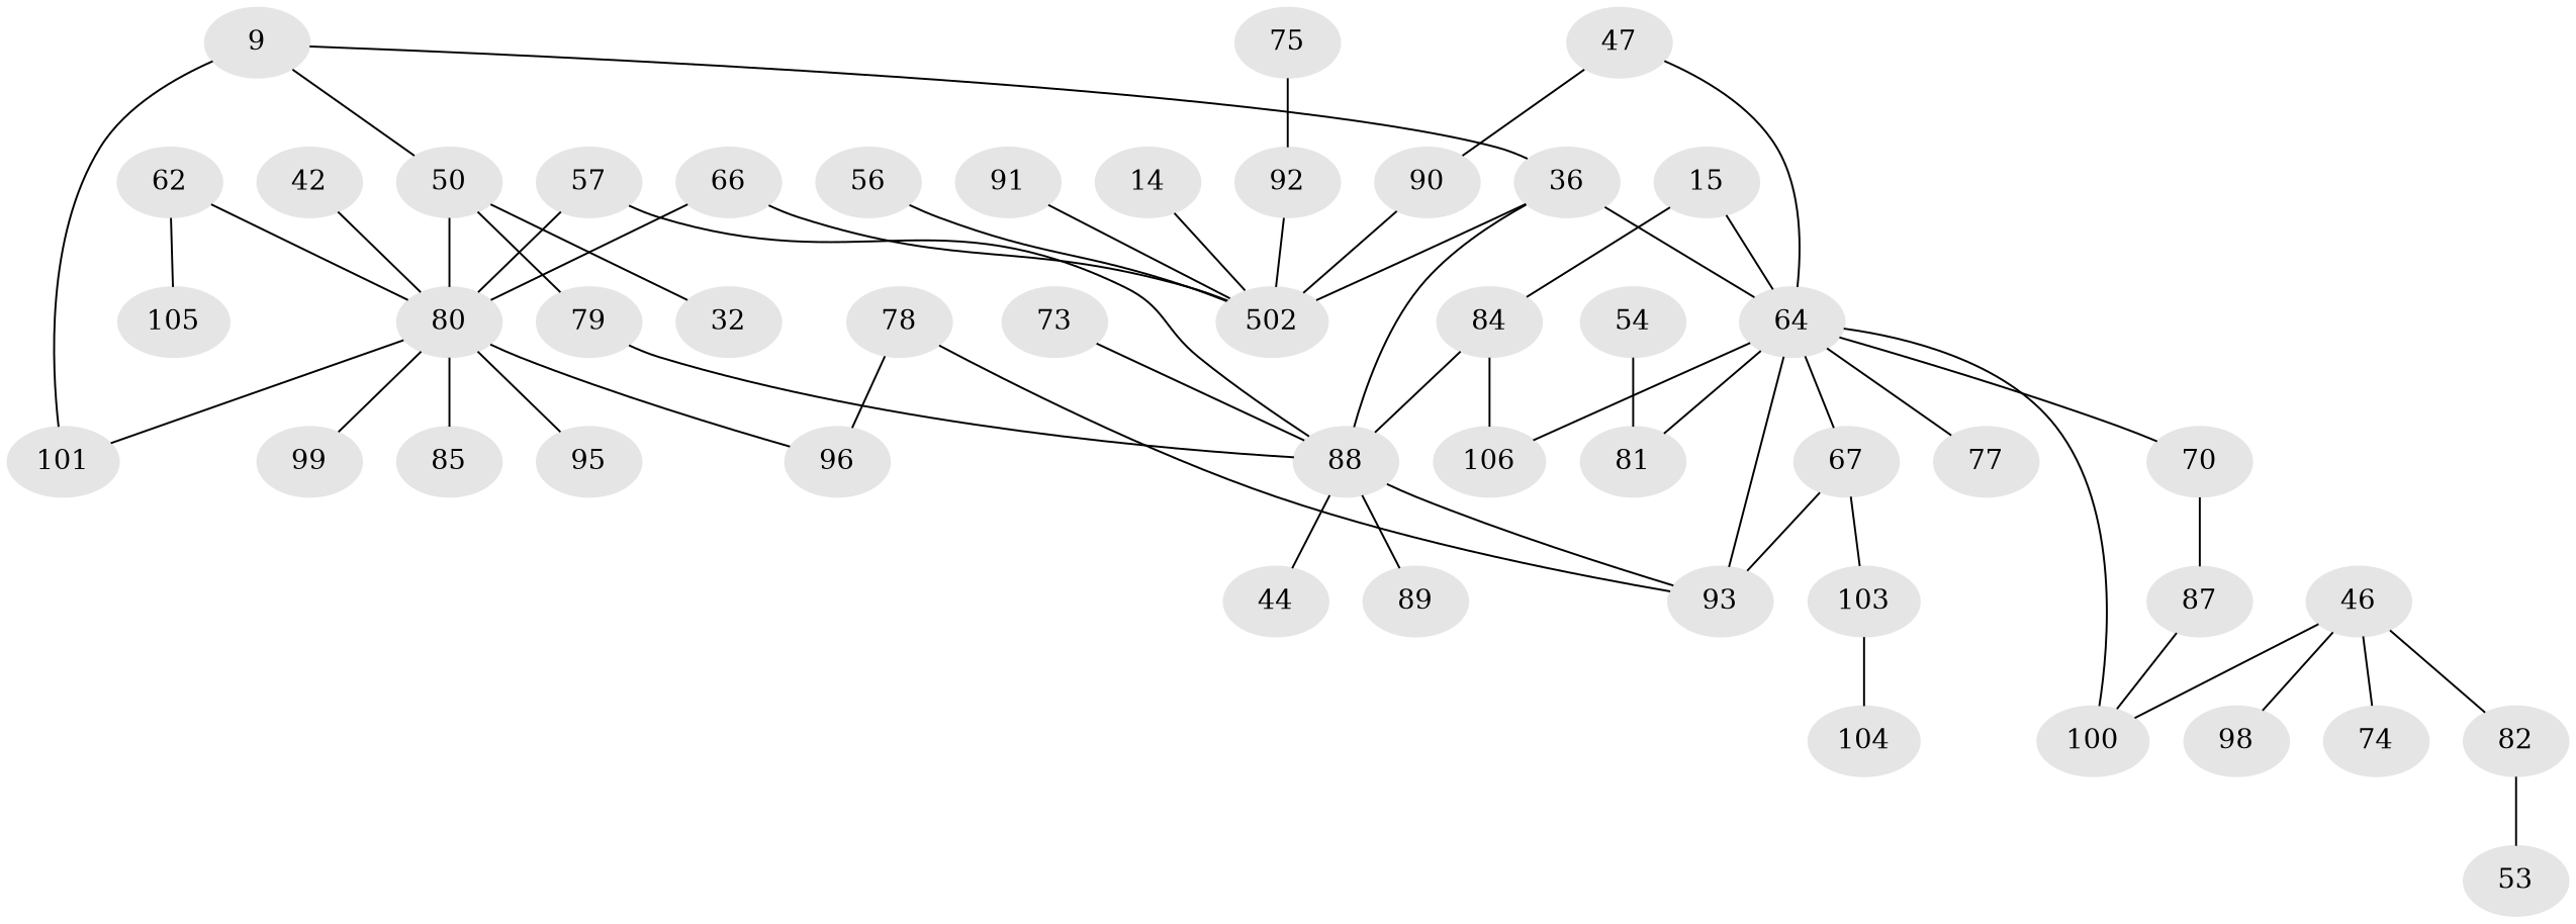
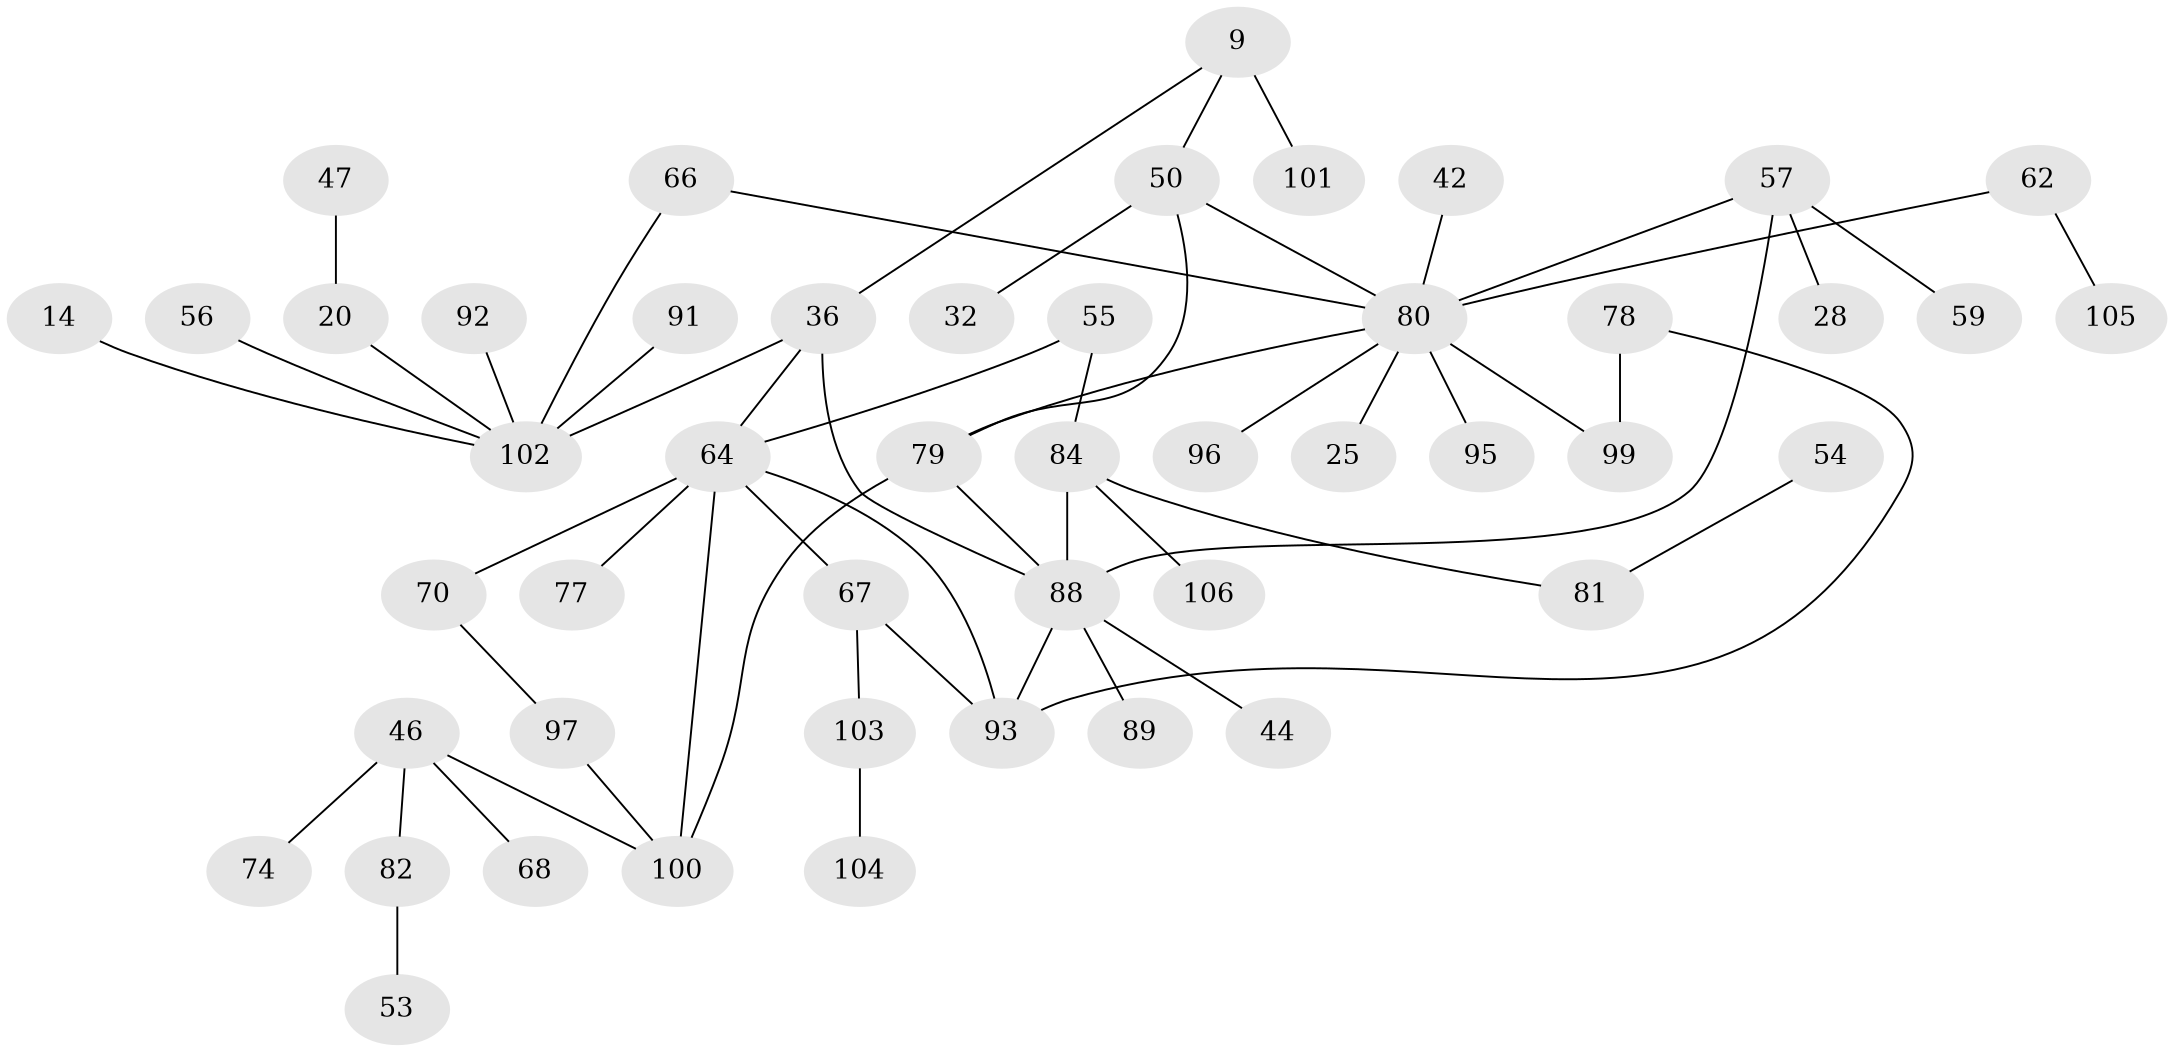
  graph {
    fontname="DejaVu Serif"
    node [color=gray90 fontname="DejaVu Serif" style=filled]
    edge [fontname="DejaVu Serif"]
    n1 [label=50 super="+25"]
    80 [super="+57+61+34+38"]
    32
    79 [super="+65+68"]
    9
    36 [super="+2+7"]
    101 [super="+12"]
-   102 [super="+3+11" label=502]
+   102 [super="+3+11"]
    88 [super="+15+40+48"]
    64 [super="+1+17+18"]
    14
    n12 [label=57 super="+10"]
+   28
+   59
    96
-   85
+   85 [label=25]
    95
    99
    93 [super="+69+86"]
    89
    n21 [label=44]
    100 [super="+22"]
    81 [super="+29"]
    67 [super="+53"]
    70
    77
    106 [super="+51+60"]
    42 [super="+39"]
    46
    74
    82
-   98
+   98 [label=68]
    n33 [label=53]
    47 [super="+20"]
-   90 [super="+35"]
+   90 [super="+35" label=20]
    54
-   55 [label=15]
+   55
    84 [super="+63"]
    56
-   75
    92
    62
    105
    103
-   97 [label=87]
+   97
    66
    104
-   73
    78
    91 [super="+72"]
    n1 -- 80 [weight=2]
    n1 -- 32
    n1 -- 79
-   80 -- 101
+   80 -- 79
    80 -- 96
    80 -- 85
    80 -- 95
    80 -- 99
    79 -- 88
+   79 -- 100
    9 -- n1
    9 -- 36
    9 -- 101 [weight=2]
    36 -- 102 [weight=2]
    36 -- 88 [weight=3]
    36 -- 64
    88 -- 93
    88 -- 89
    88 -- n21
    64 -- 93 [weight=2]
    64 -- 100 [weight=2]
-   64 -- 81
+   84 -- 81
    64 -- 67
    64 -- 70
    64 -- 77
-   64 -- 106
    14 -- 102
    n12 -- 80 [weight=2]
    n12 -- 88
+   n12 -- 28
+   n12 -- 59 [weight=2]
    67 -- 93
    67 -- 103
    70 -- 97
    42 -- 80
    46 -- 100
    46 -- 74
    46 -- 82
    46 -- 98
    82 -- n33
-   47 -- 64
    47 -- 90
    90 -- 102
    54 -- 81
    55 -- 64
    55 -- 84
    84 -- 88 [weight=2]
    84 -- 106
    56 -- 102
-   75 -- 92
    92 -- 102
    62 -- 80
    62 -- 105
    103 -- 104
    97 -- 100
    66 -- 80
    66 -- 102
-   73 -- 88
-   78 -- 96
+   78 -- 99
    78 -- 93
    91 -- 102
  }
